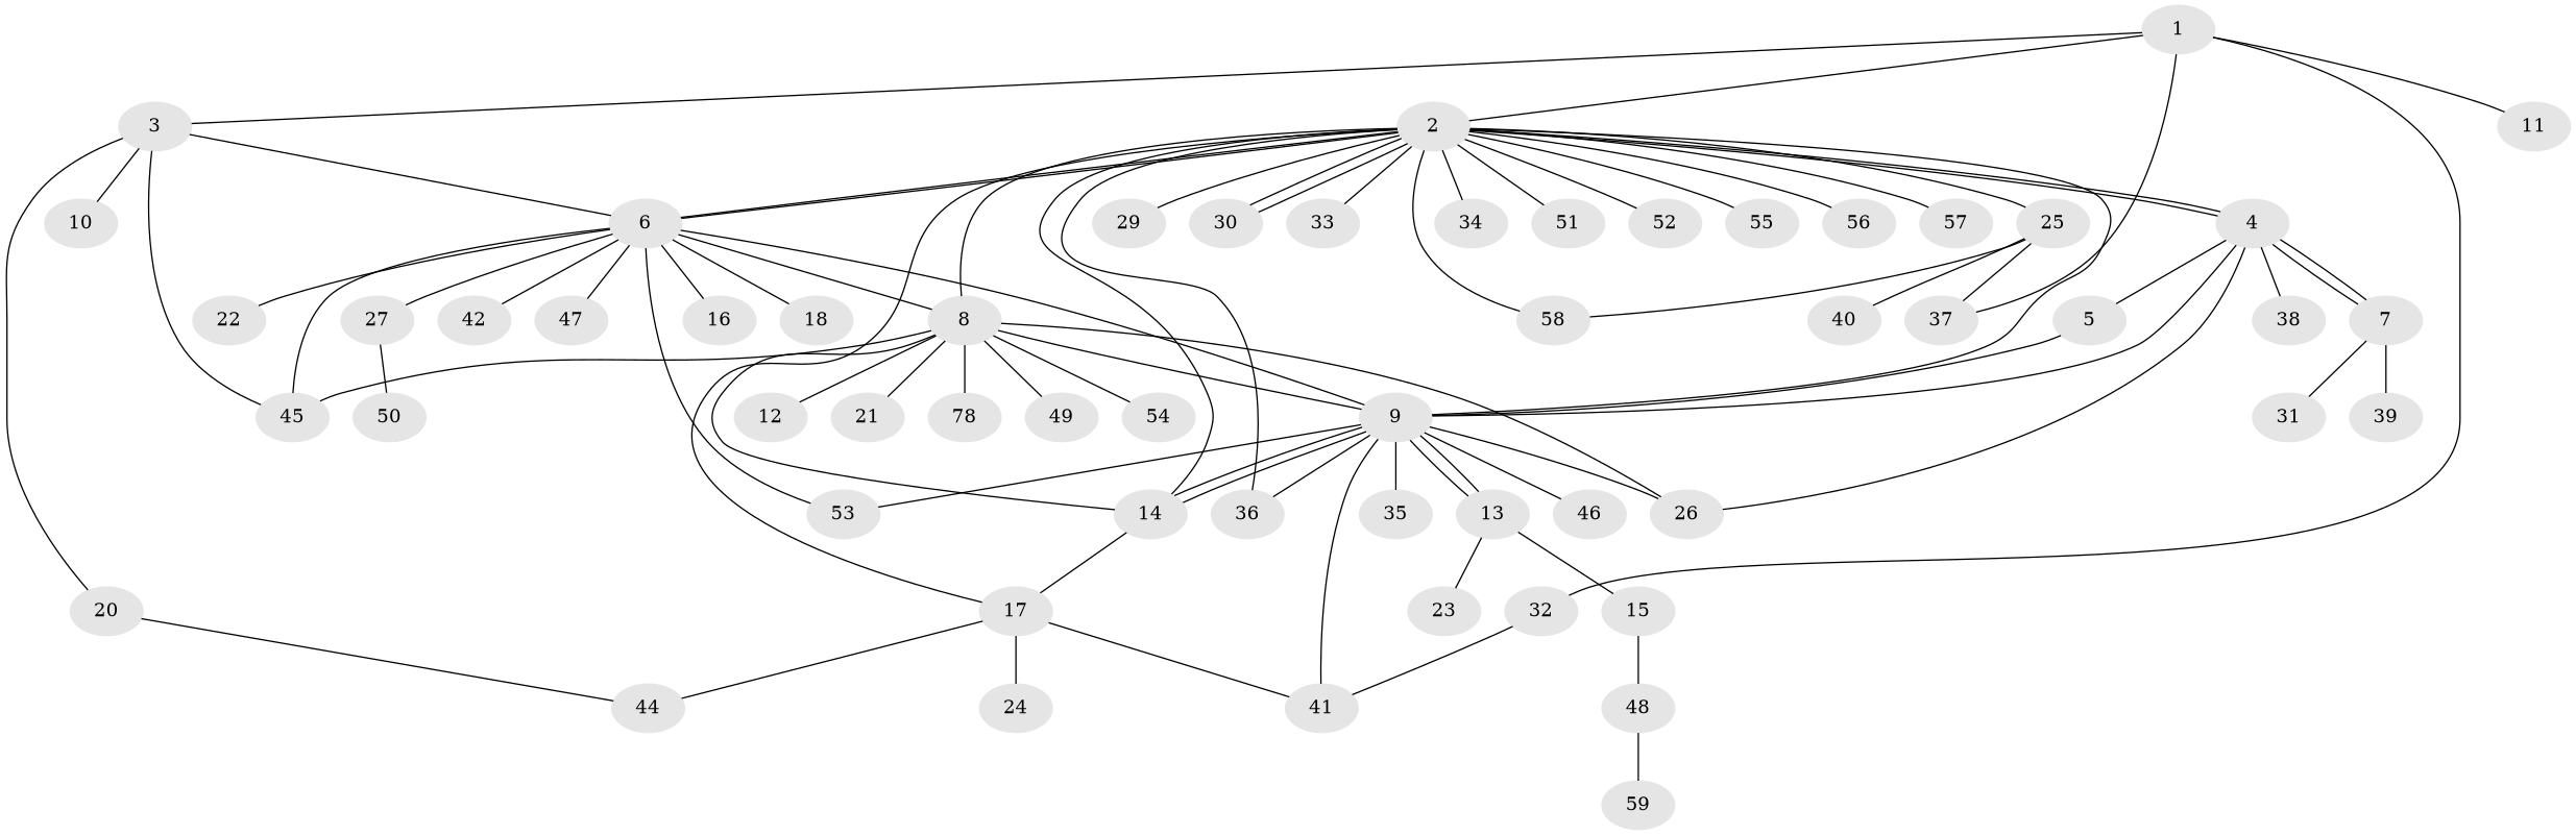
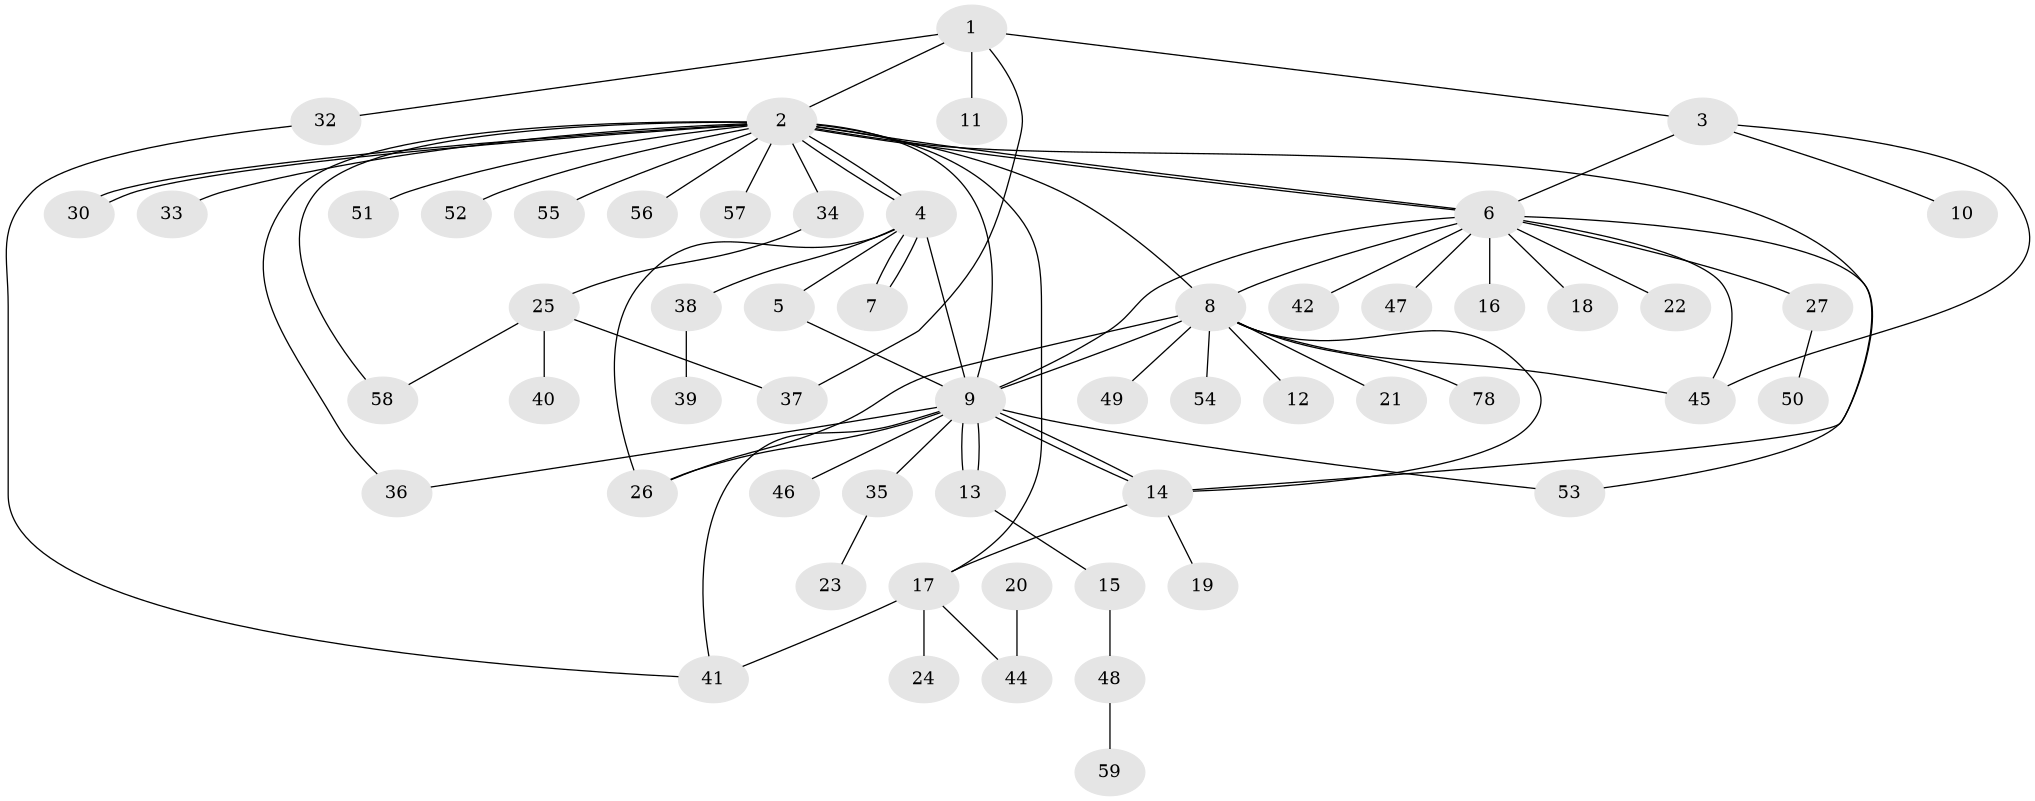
  graph {
    node [color=gray90 style=filled]
    1
    2
    3
    11
    32
    37
    4
    6
    8
    9
    14
    17
    25
-   29
    30
    33
    34
    36
    51
    52
    55
    56
    57
    58
    10
    20
    45
    41
    5
    7
    26
    38
    16
    18
    22
    27
    42
    47
    53
    12
    21
    n42 [label=78]
    49
    54
    13
    35
    46
+   19
    24
    44
    40
-   31
    39
    50
    15
    23
    48
    59
    1 -- 2
    1 -- 3
    1 -- 11
    1 -- 32
    1 -- 37
    2 -- 4
    2 -- 4
    2 -- 6
    2 -- 6
    2 -- 8
    2 -- 9
    2 -- 14
    2 -- 17
-   2 -- 25
-   2 -- 29
+   34 -- 25
    2 -- 30
    2 -- 30
    2 -- 33
    2 -- 34
    2 -- 36
    2 -- 51
    2 -- 52
    2 -- 55
    2 -- 56
    2 -- 57
    2 -- 58
    3 -- 6
    3 -- 10
-   3 -- 20
    3 -- 45
    32 -- 41
    4 -- 9
    4 -- 5
    4 -- 7
    4 -- 7
    4 -- 26
    4 -- 38
    6 -- 8
    6 -- 9
    6 -- 45
    6 -- 16
    6 -- 18
    6 -- 22
    6 -- 27
    6 -- 42
    6 -- 47
    6 -- 53
    8 -- 9
    8 -- 14
    8 -- 45
    8 -- 26
    8 -- 12
    8 -- 21
    8 -- n42
    8 -- 49
    8 -- 54
    9 -- 14
    9 -- 14
    9 -- 36
    9 -- 41
    9 -- 26
    9 -- 53
    9 -- 13
    9 -- 13
    9 -- 35
    9 -- 46
    14 -- 17
+   14 -- 19
    17 -- 41
    17 -- 24
    17 -- 44
    25 -- 37
    25 -- 58
    25 -- 40
    20 -- 44
    5 -- 9
-   7 -- 31
-   7 -- 39
+   38 -- 39
    27 -- 50
    13 -- 15
-   13 -- 23
+   35 -- 23
    15 -- 48
    48 -- 59
  }
